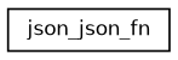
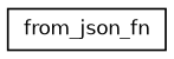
  digraph {
    rankdir=TB
-   n1 [color=black fillcolor=white fontname=Helvetica fontsize=10 height=0.2 label=json_json_fn shape=record style=filled width=0.4]
+   n1 [color=black fillcolor=white fontname=Helvetica fontsize=10 height=0.2 label=from_json_fn shape=record style=filled width=0.4]
  }
